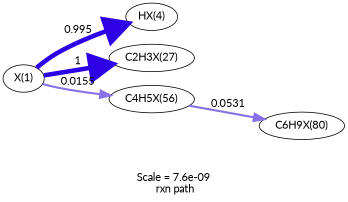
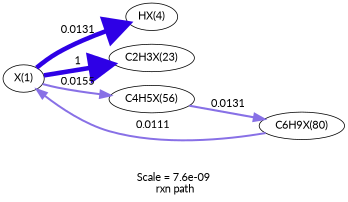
  digraph {
    fontname=Lato
    label="Scale = 7.6e-09\l rxn path"
    rankdir=LR
    node [fontname=Lato]
    edge [arrowsize=3 fontname=Lato style="setlinewidth(6)"]
    n1 [label="X(1)"]
    n2 [label="HX(4)"]
-   n3 [label="C2H3X(27)"]
+   n3 [label="C2H3X(23)"]
    n4 [label="C4H5X(56)"]
    n5 [label="C6H9X(80)"]
-   n1 -> n2 [color="0.7, 1.49, 0.9" label=" 0.995"]
+   n1 -> n2 [color="0.7, 1.49, 0.9" label=" 0.0131"]
    n1 -> n3 [color="0.7, 1.5, 0.9" label=" 1"]
    n1 -> n4 [arrowsize=1.34 color="0.7, 0.512, 0.9" label=" 0.0155" style="setlinewidth(2.69)"]
-   n4 -> n5 [arrowsize=1.36 color="0.7, 0.513, 0.9" label=" 0.0531" style="setlinewidth(2.73)"]
+   n4 -> n5 [arrowsize=1.36 color="0.7, 0.513, 0.9" label=" 0.0131" style="setlinewidth(2.73)"]
+   n5 -> n1 [arrowsize=1.3 color="0.7, 0.511, 0.9" label=" 0.0111" style="setlinewidth(2.6)"]
  }
